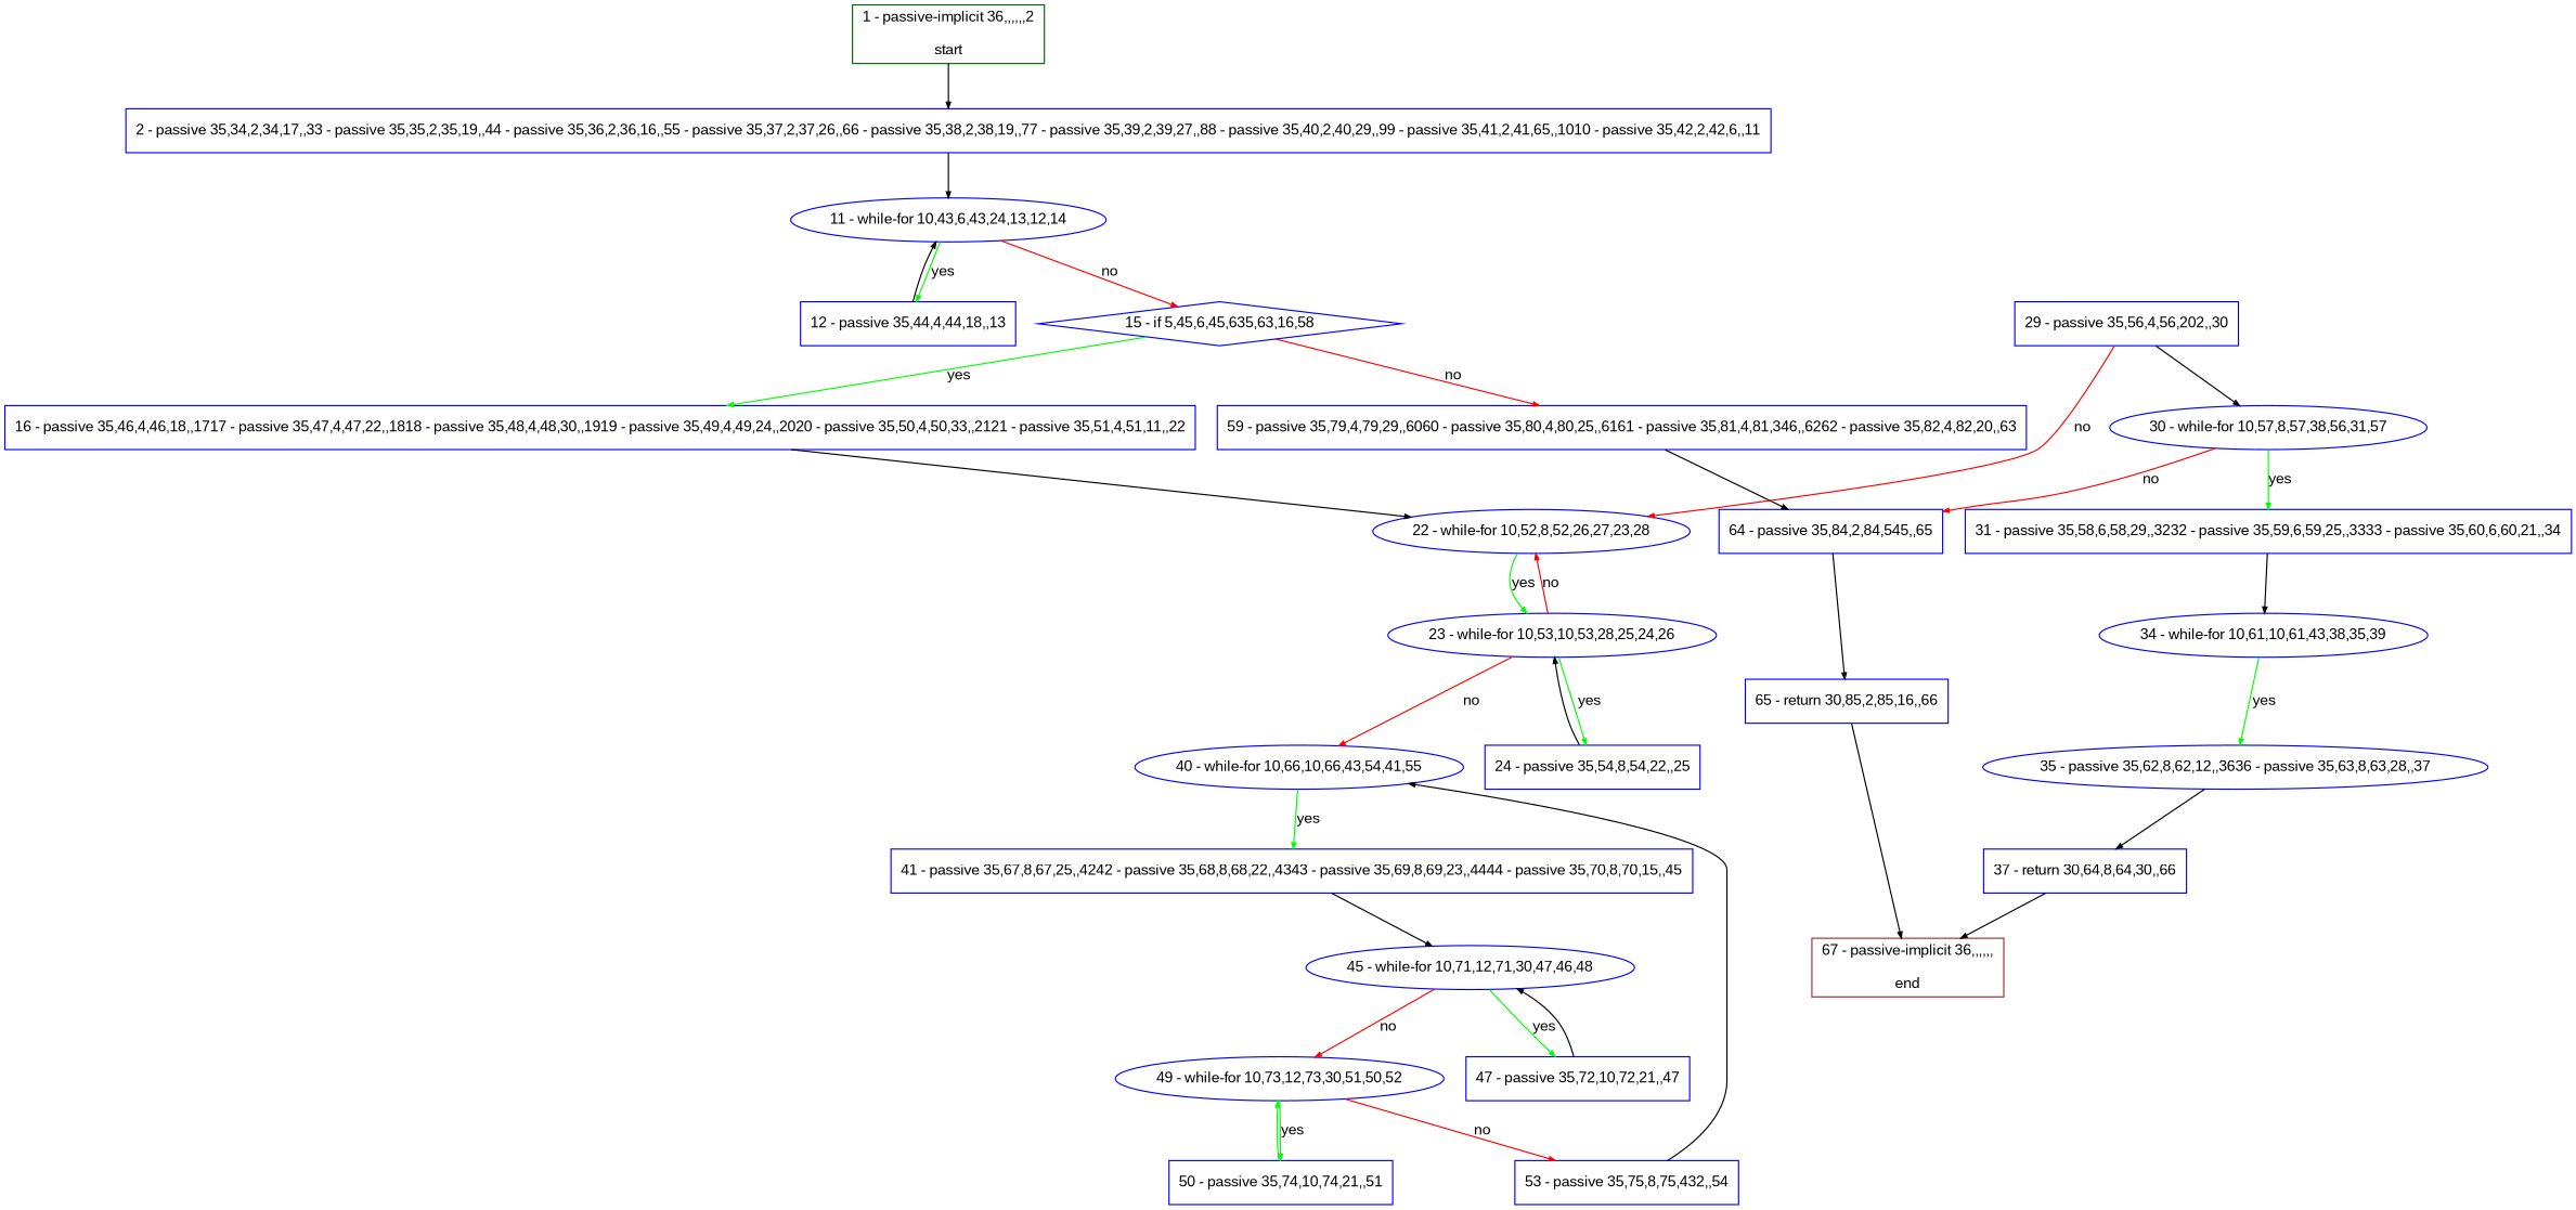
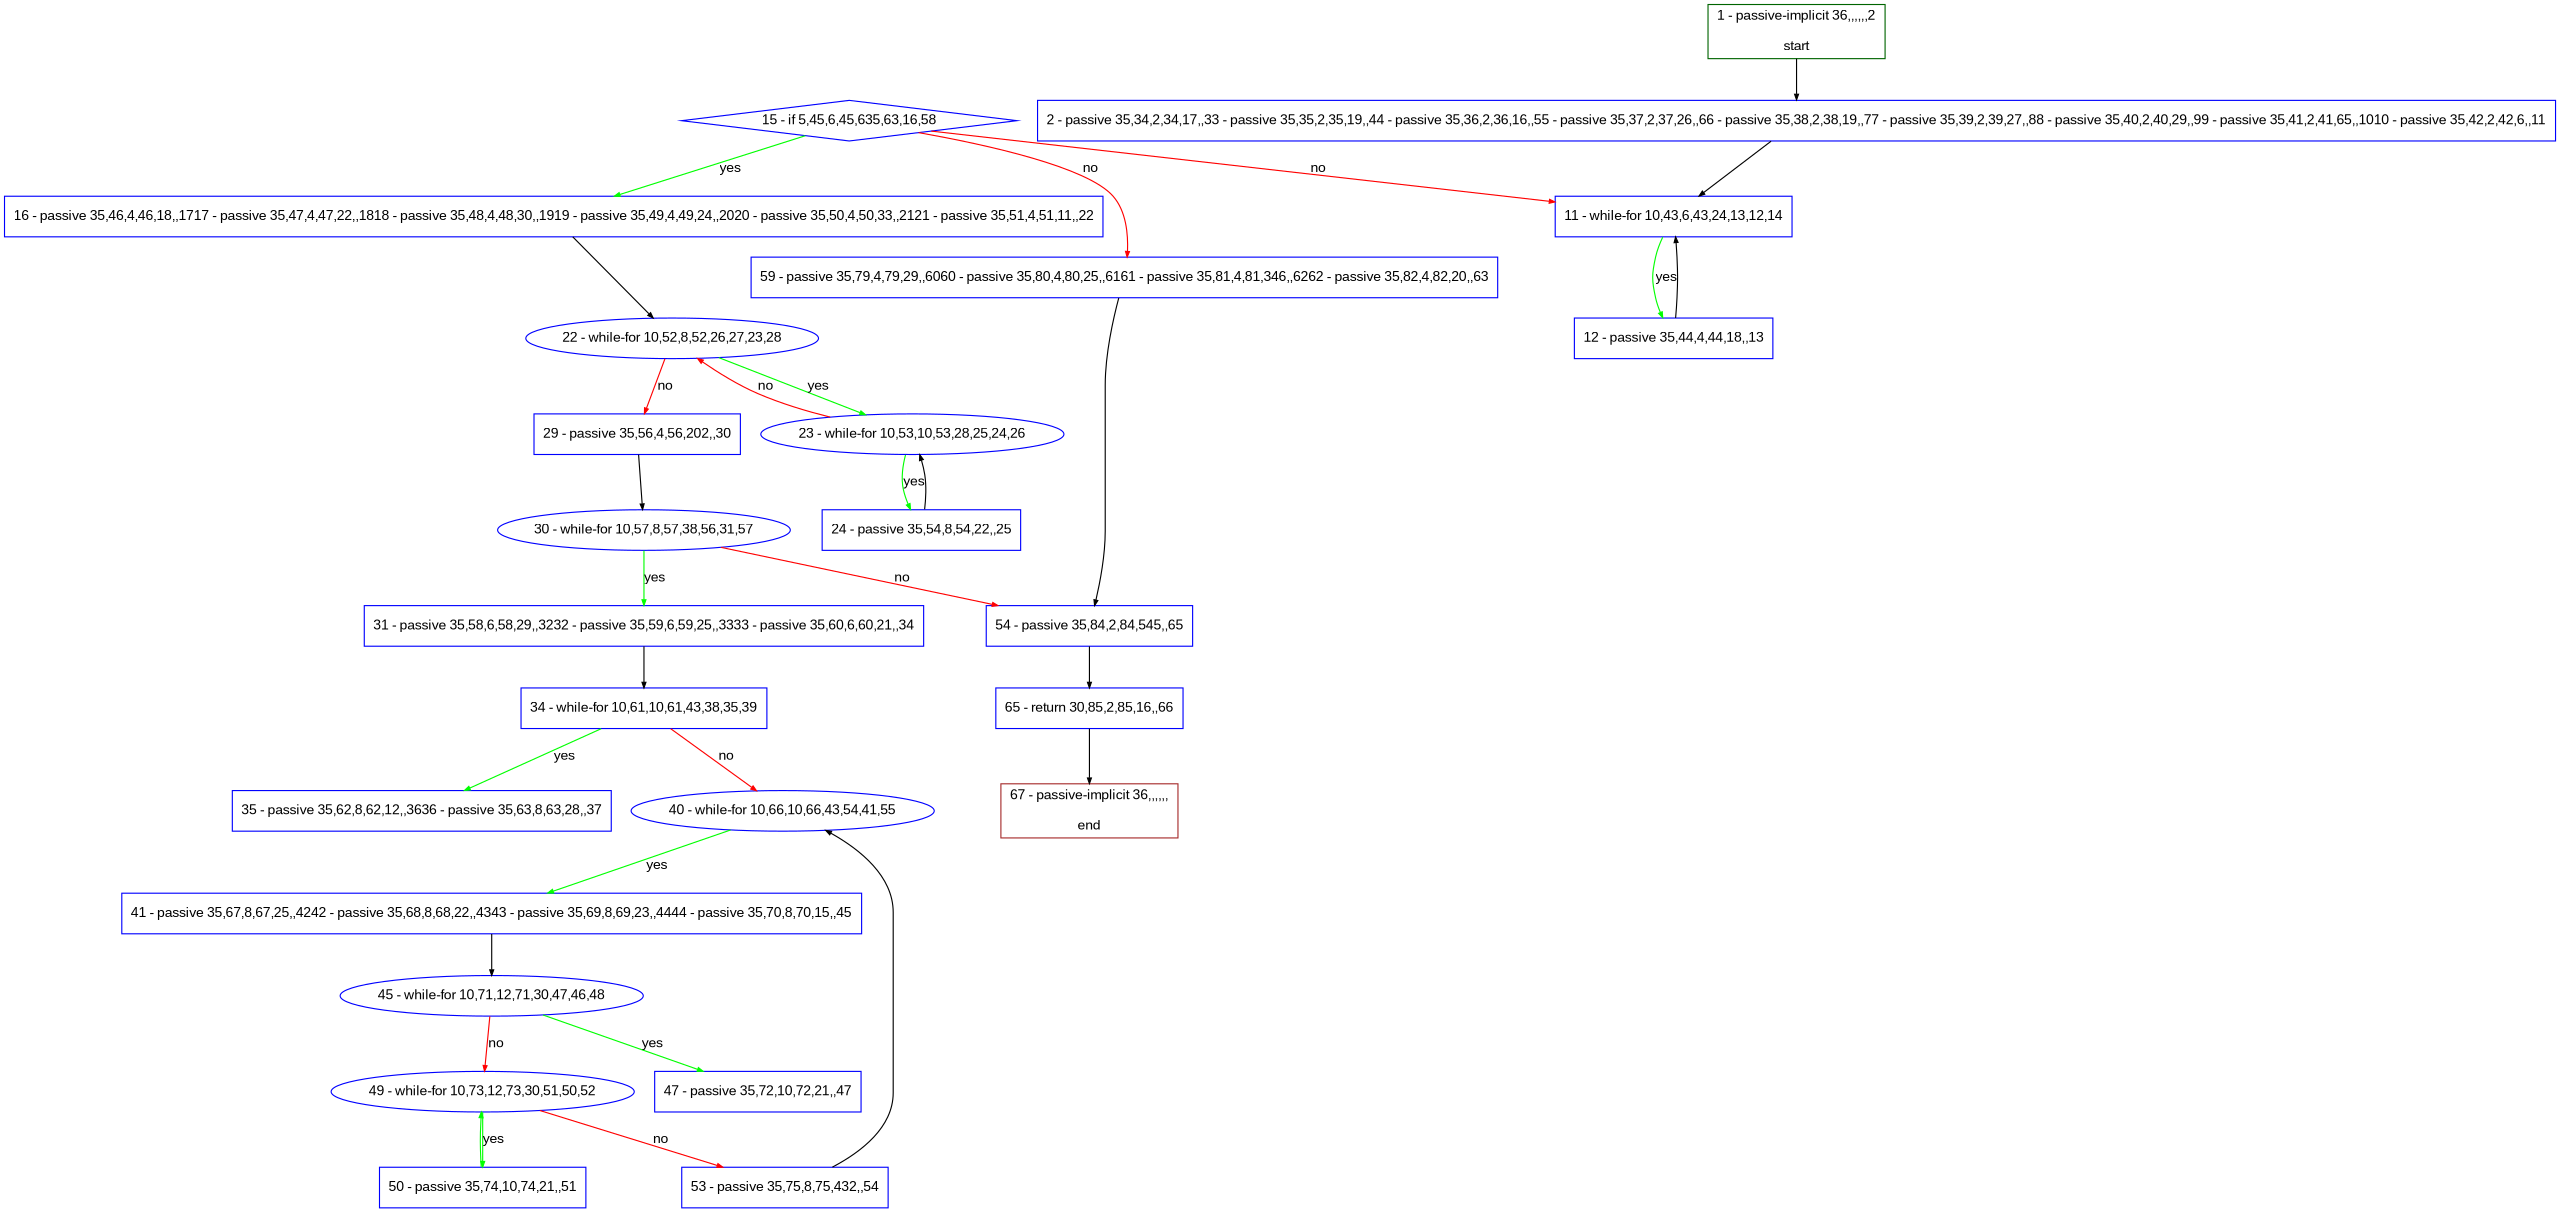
  digraph {
    bgcolor=white
    compound=true
    fillcolor="#FFFFCC"
    fontname=Arial
    fontsize=12
    pack=true
    packmode=clust
    style="rounded,filled"
    node [color="#0000ff" compound=true fillcolor="#ffffff" fixedsize=false fontname=Arial fontsize=12 node_initialized=no shape=box style=filled]
    edge [arrowhead=normal arrowsize=0.5 arrowtail=none color="#000000" compound=true dir=forward fontcolor=black fontname=Arial fontsize=12]
    n1 [label="2 - passive 35,34,2,34,17,,33 - passive 35,35,2,35,19,,44 - passive 35,36,2,36,16,,55 - passive 35,37,2,37,26,,66 - passive 35,38,2,38,19,,77 - passive 35,39,2,39,27,,88 - passive 35,40,2,40,29,,99 - passive 35,41,2,41,65,,1010 - passive 35,42,2,42,6,,11"]
-   n2 [label="11 - while-for 10,43,6,43,24,13,12,14" shape=oval]
+   n2 [label="11 - while-for 10,43,6,43,24,13,12,14"]
    n3 [label="12 - passive 35,44,4,44,18,,13"]
    n4 [label="15 - if 5,45,6,45,635,63,16,58" shape=diamond]
    n5 [color="#006400" label="1 - passive-implicit 36,,,,,,2\n\nstart"]
    n6 [label="16 - passive 35,46,4,46,18,,1717 - passive 35,47,4,47,22,,1818 - passive 35,48,4,48,30,,1919 - passive 35,49,4,49,24,,2020 - passive 35,50,4,50,33,,2121 - passive 35,51,4,51,11,,22"]
    n7 [label="59 - passive 35,79,4,79,29,,6060 - passive 35,80,4,80,25,,6161 - passive 35,81,4,81,346,,6262 - passive 35,82,4,82,20,,63"]
    n8 [label="22 - while-for 10,52,8,52,26,27,23,28" shape=oval]
-   n9 [label="64 - passive 35,84,2,84,545,,65"]
+   n9 [label="54 - passive 35,84,2,84,545,,65"]
    n10 [label="23 - while-for 10,53,10,53,28,25,24,26" shape=oval]
    n11 [label="29 - passive 35,56,4,56,202,,30"]
    n12 [label="65 - return 30,85,2,85,16,,66"]
    n13 [label="24 - passive 35,54,8,54,22,,25"]
    n14 [label="30 - while-for 10,57,8,57,38,56,31,57" shape=oval]
    n15 [label="31 - passive 35,58,6,58,29,,3232 - passive 35,59,6,59,25,,3333 - passive 35,60,6,60,21,,34"]
-   n16 [label="34 - while-for 10,61,10,61,43,38,35,39" shape=oval]
-   n17 [label="35 - passive 35,62,8,62,12,,3636 - passive 35,63,8,63,28,,37" shape=ellipse]
+   n16 [label="34 - while-for 10,61,10,61,43,38,35,39"]
+   n17 [label="35 - passive 35,62,8,62,12,,3636 - passive 35,63,8,63,28,,37"]
    n18 [label="40 - while-for 10,66,10,66,43,54,41,55" shape=oval]
    n19 [color="#a52a2a" label="67 - passive-implicit 36,,,,,,\n\nend"]
-   n20 [label="37 - return 30,64,8,64,30,,66"]
    n21 [label="41 - passive 35,67,8,67,25,,4242 - passive 35,68,8,68,22,,4343 - passive 35,69,8,69,23,,4444 - passive 35,70,8,70,15,,45"]
    n22 [label="45 - while-for 10,71,12,71,30,47,46,48" shape=oval]
    n23 [label="47 - passive 35,72,10,72,21,,47"]
    n24 [label="49 - while-for 10,73,12,73,30,51,50,52" shape=oval]
    n25 [label="50 - passive 35,74,10,74,21,,51"]
    n26 [label="53 - passive 35,75,8,75,432,,54"]
    n1 -> n2
    n2 -> n3 [color="#00ff00" label=yes]
-   n2 -> n4 [color="#ff0000" label=no]
+   n4 -> n2 [color="#ff0000" label=no]
    n3 -> n2
    n4 -> n6 [color="#00ff00" label=yes]
    n4 -> n7 [color="#ff0000" label=no]
    n5 -> n1
    n6 -> n8
    n7 -> n9
    n8 -> n10 [color="#00ff00" label=yes]
-   n11 -> n8 [color="#ff0000" label=no]
+   n8 -> n11 [color="#ff0000" label=no]
    n9 -> n12
    n10 -> n8 [color="#ff0000" label=no]
    n10 -> n13 [color="#00ff00" label=yes]
    n11 -> n14
    n12 -> n19
    n13 -> n10
    n14 -> n9 [color="#ff0000" label=no]
    n14 -> n15 [color="#00ff00" label=yes]
    n15 -> n16
    n16 -> n17 [color="#00ff00" label=yes]
-   n10 -> n18 [color="#ff0000" label=no]
-   n17 -> n20
+   n16 -> n18 [color="#ff0000" label=no]
    n18 -> n21 [color="#00ff00" label=yes]
-   n20 -> n19
    n21 -> n22
    n22 -> n23 [color="#00ff00" label=yes]
    n22 -> n24 [color="#ff0000" label=no]
-   n23 -> n22
    n24 -> n25 [color="#00ff00" label=yes]
    n24 -> n26 [color="#ff0000" label=no]
    n25 -> n24 [color="#00ff00"]
    n26 -> n18
  }
